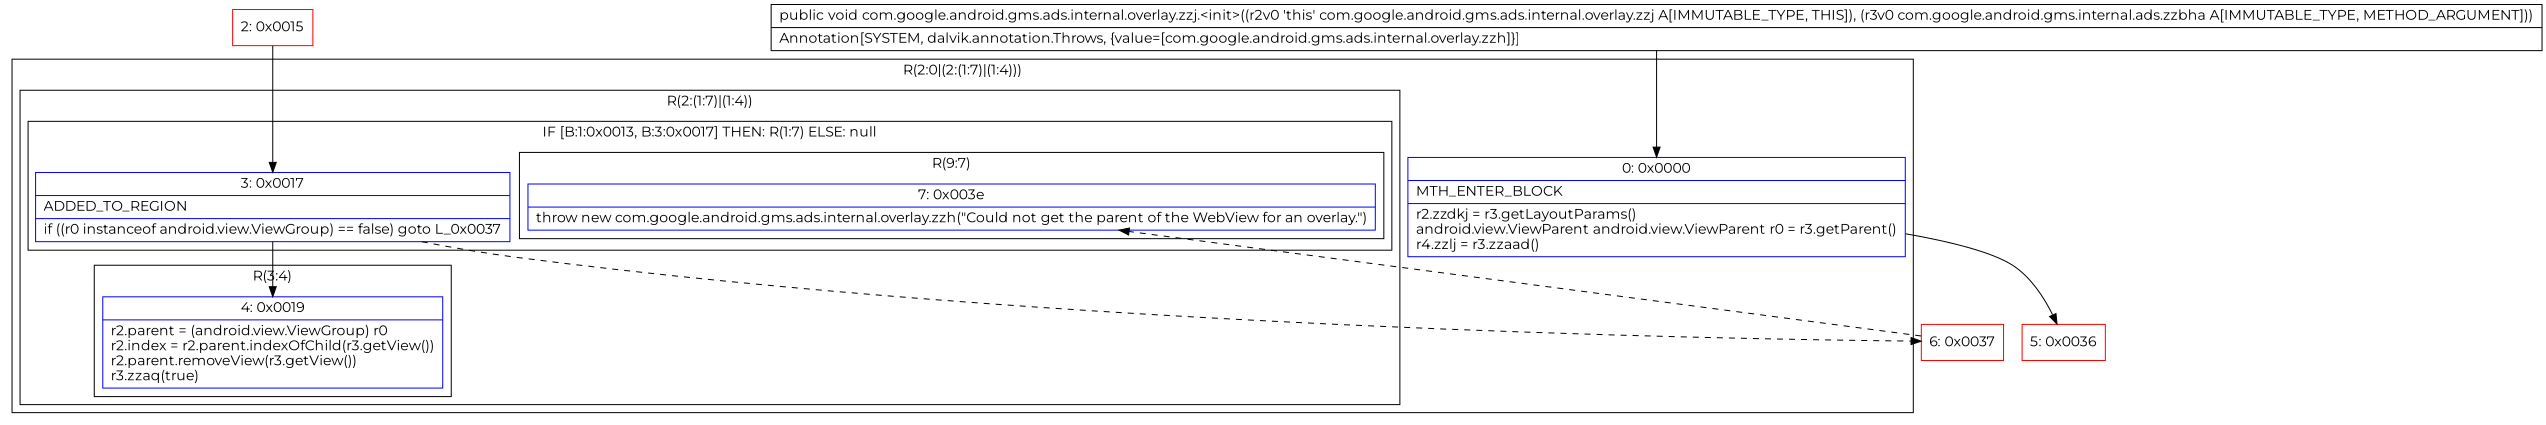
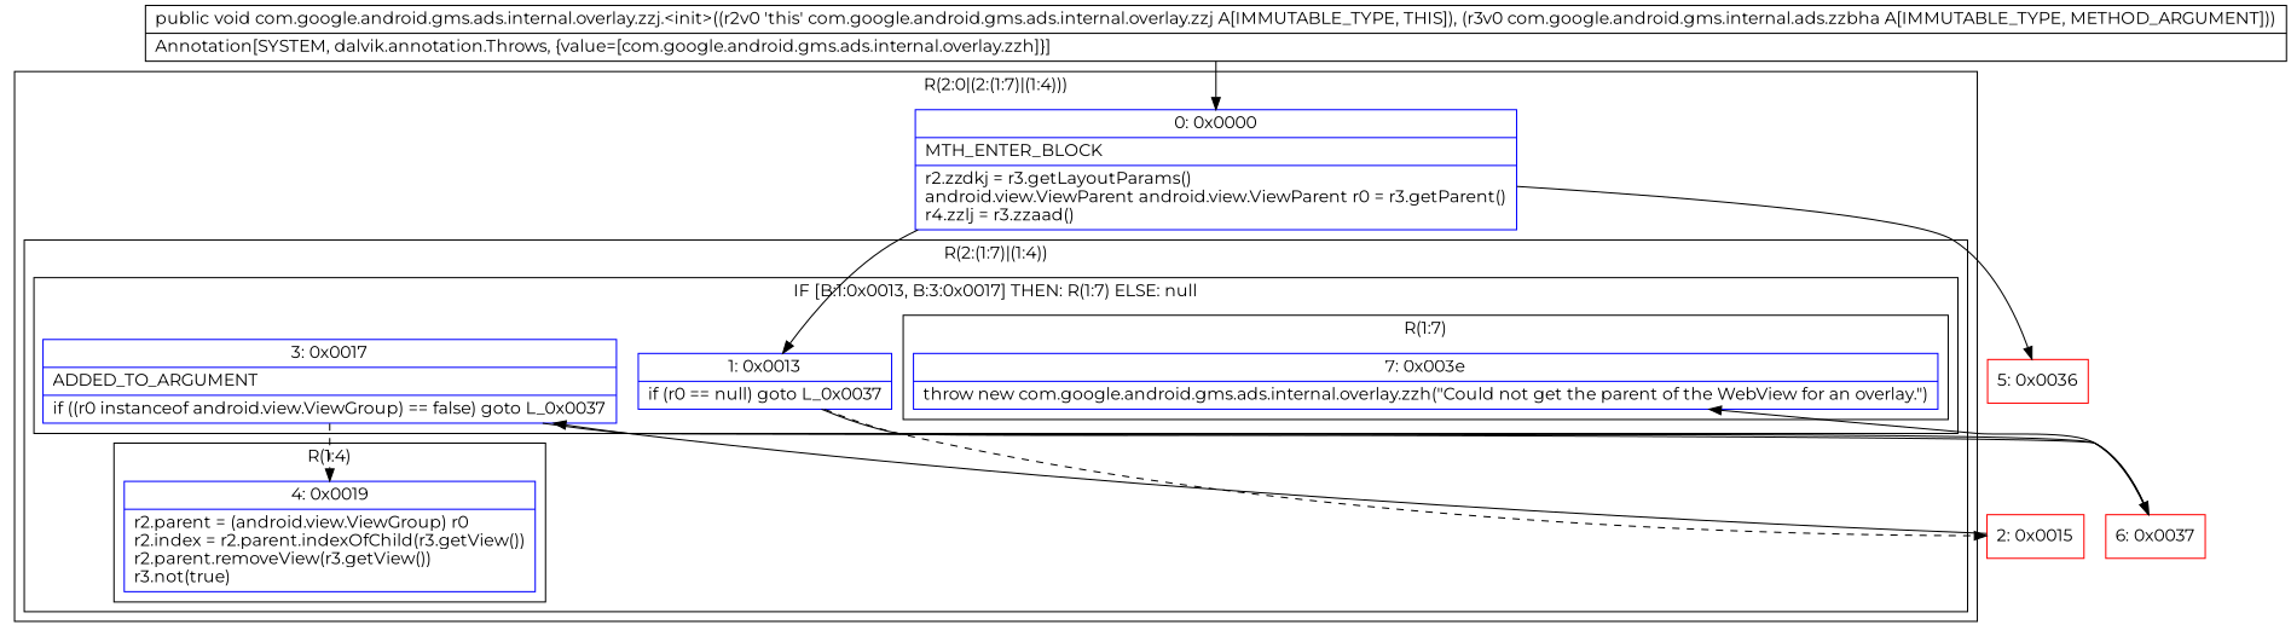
  digraph {
    fontname=Montserrat
    node [color=blue fontname=Montserrat shape=record]
    edge [fontname=Montserrat]
    n1 [label="{7\:\ 0x003e|throw new com.google.android.gms.ads.internal.overlay.zzh(\"Could not get the parent of the WebView for an overlay.\")\l}"]
-   n3 [label="{3\:\ 0x0017|ADDED_TO_REGION\l|if ((r0 instanceof android.view.ViewGroup) == false) goto L_0x0037\l}"]
-   n4 [label="{4\:\ 0x0019|r2.parent = (android.view.ViewGroup) r0\lr2.index = r2.parent.indexOfChild(r3.getView())\lr2.parent.removeView(r3.getView())\lr3.zzaq(true)\l}"]
+   n2 [label="{1\:\ 0x0013|if (r0 == null) goto L_0x0037\l}"]
+   n3 [label="{3\:\ 0x0017|ADDED_TO_ARGUMENT\l|if ((r0 instanceof android.view.ViewGroup) == false) goto L_0x0037\l}"]
+   n4 [label="{4\:\ 0x0019|r2.parent = (android.view.ViewGroup) r0\lr2.index = r2.parent.indexOfChild(r3.getView())\lr2.parent.removeView(r3.getView())\lr3.not(true)\l}"]
    n5 [label="{0\:\ 0x0000|MTH_ENTER_BLOCK\l|r2.zzdkj = r3.getLayoutParams()\landroid.view.ViewParent android.view.ViewParent r0 = r3.getParent()\lr4.zzlj = r3.zzaad()\l}"]
    n6 [color=red label="{2\:\ 0x0015}"]
    n7 [color=red label="{6\:\ 0x0037}"]
    n8 [color=red label="{5\:\ 0x0036}"]
    n9 [label="{public void com.google.android.gms.ads.internal.overlay.zzj.\<init\>((r2v0 'this' com.google.android.gms.ads.internal.overlay.zzj A[IMMUTABLE_TYPE, THIS]), (r3v0 com.google.android.gms.internal.ads.zzbha A[IMMUTABLE_TYPE, METHOD_ARGUMENT]))  | Annotation[SYSTEM, dalvik.annotation.Throws, \{value=[com.google.android.gms.ads.internal.overlay.zzh]\}]\l}" color=""]
    subgraph cluster_1 {
      label="R(2:0|(2:(1:7)|(1:4)))"
      n5
      subgraph cluster_2 {
        label="R(2:(1:7)|(1:4))"
        subgraph cluster_3 {
          label="IF [B:1:0x0013, B:3:0x0017] THEN: R(1:7) ELSE: null"
+         n2
          n3
          subgraph cluster_4 {
-           label="R(9:7)"
+           label="R(1:7)"
            n1
          }
        }
        subgraph cluster_5 {
-         label="R(3:4)"
+         label="R(1:4)"
          n4
        }
      }
    }
-   n3 -> n4 [style=solid]
-   n3 -> n7 [style=dashed]
+   n2 -> n6 [style=dashed]
+   n2 -> n7
+   n3 -> n4 [style=dashed]
+   n3 -> n7
+   n5 -> n2
    n5 -> n8
    n6 -> n3
-   n7 -> n1 [style=dashed]
+   n7 -> n1
    n9 -> n5
  }
